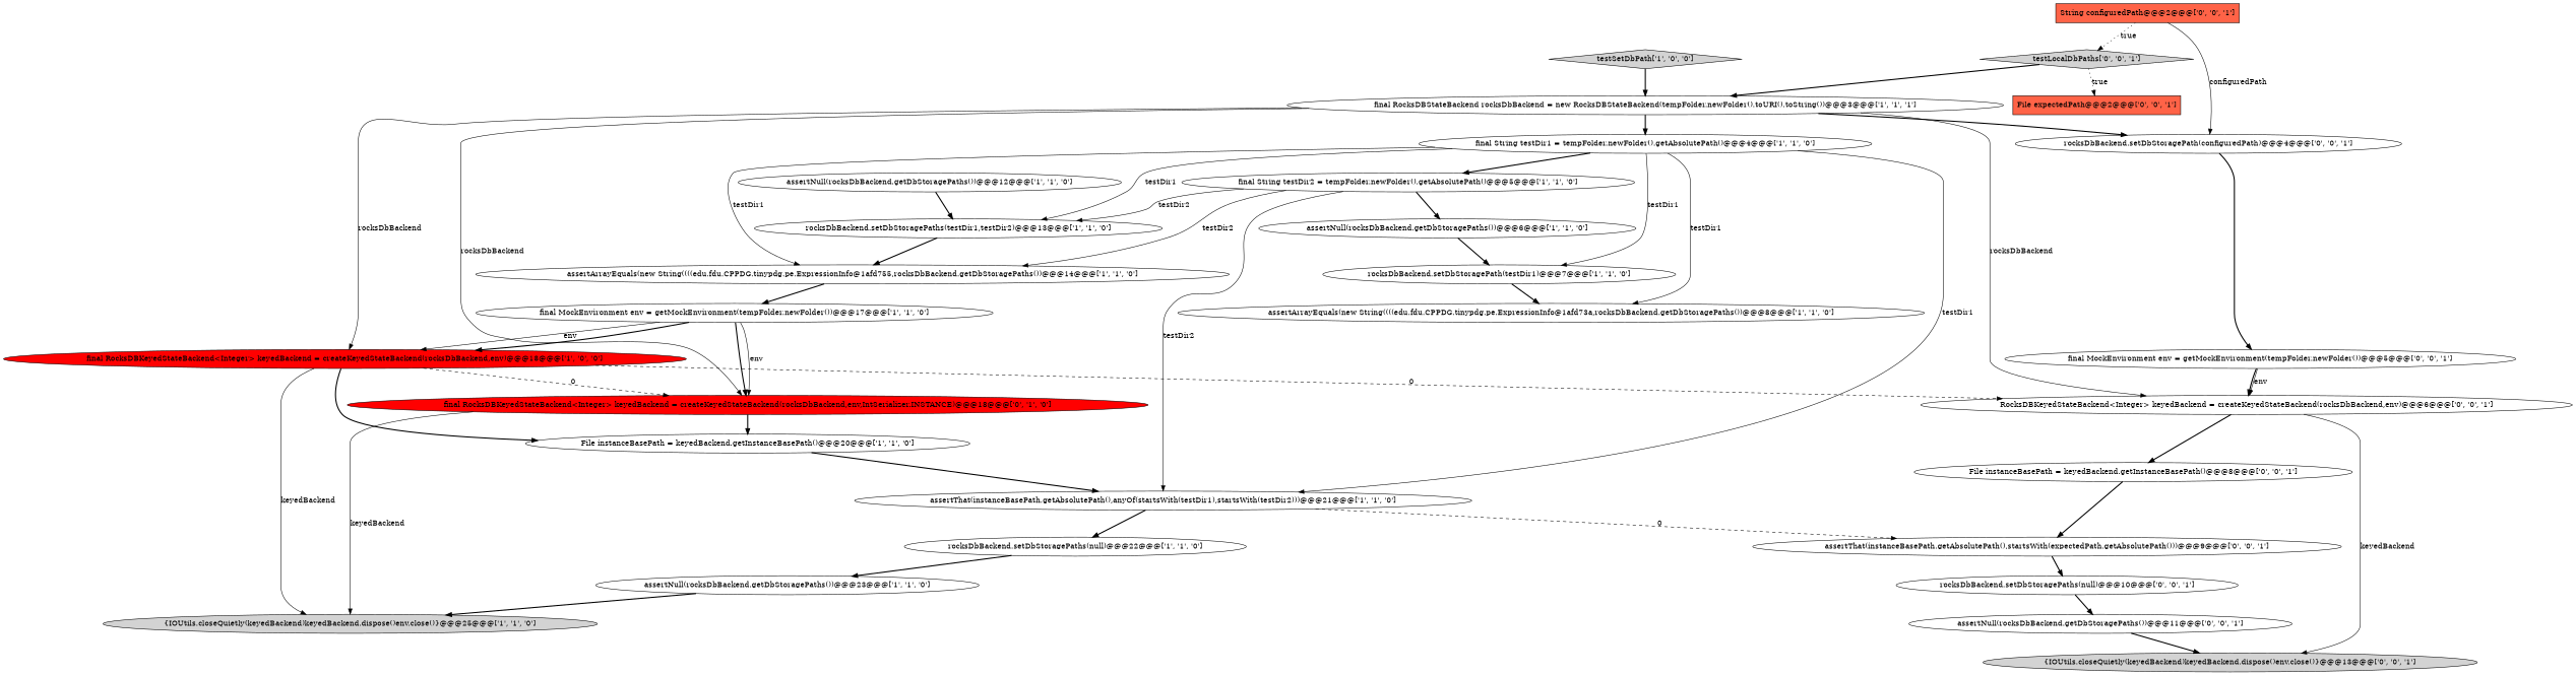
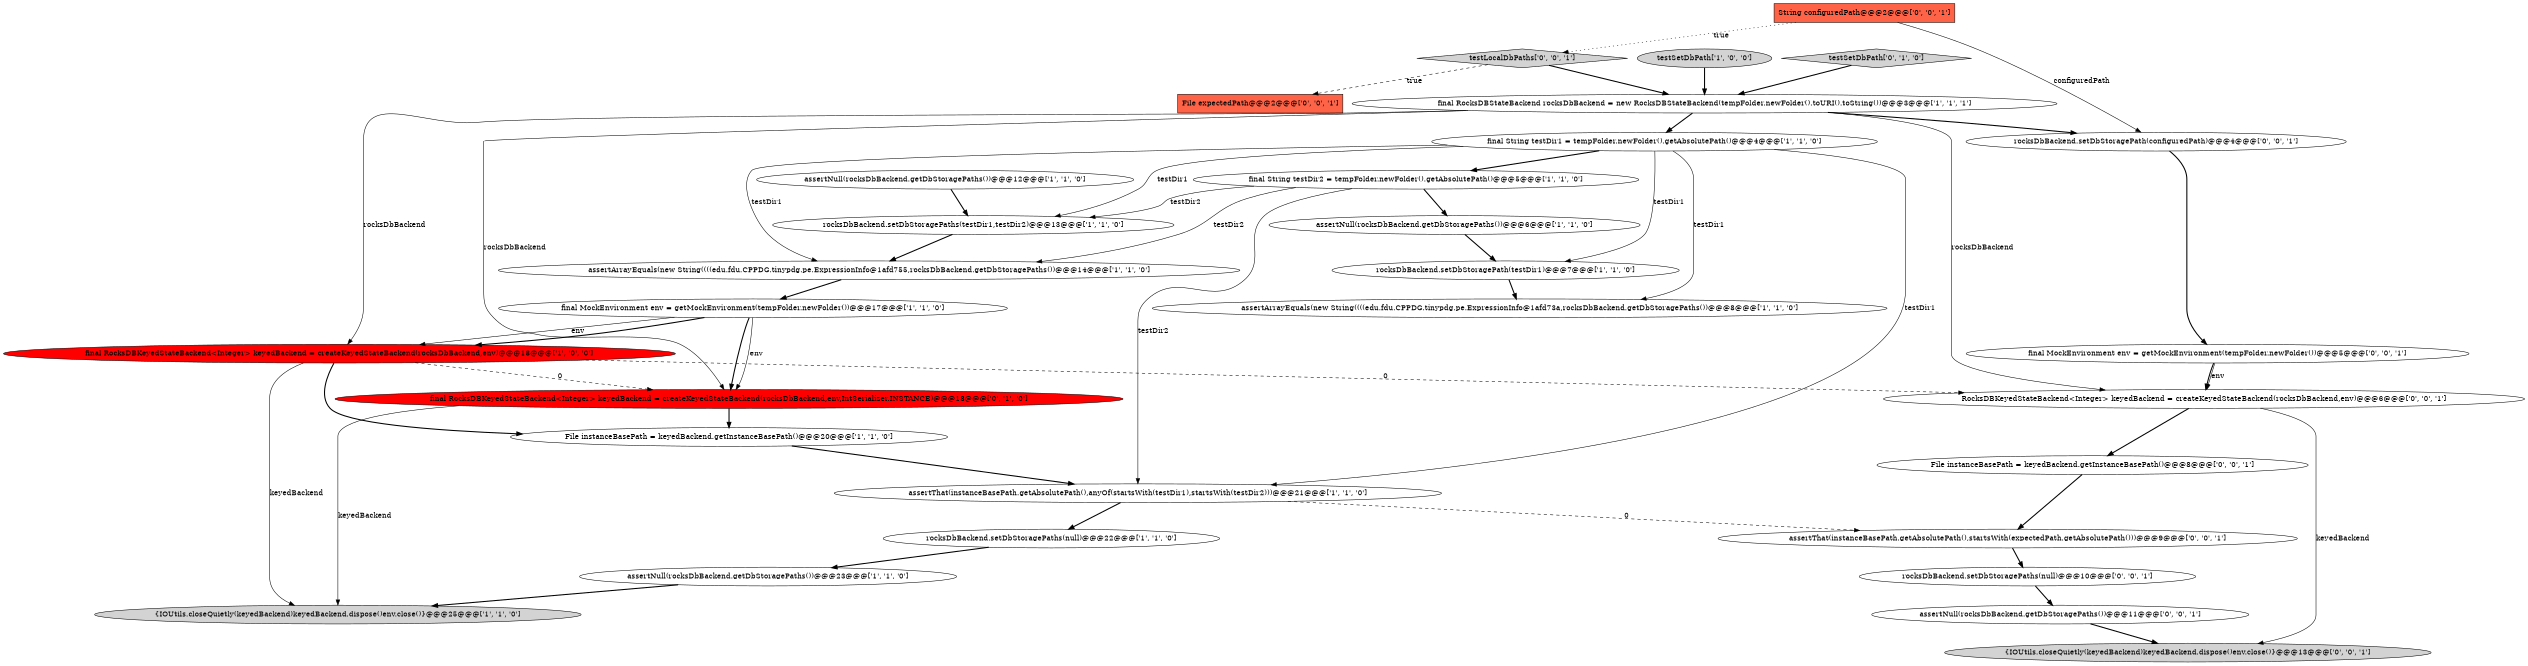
  digraph {
    node [fillcolor=white shape=ellipse style=filled]
    edge [style=bold]
    n1 [label="rocksDbBackend.setDbStoragePaths(null)@@@22@@@['1', '1', '0']"]
    n2 [label="assertNull(rocksDbBackend.getDbStoragePaths())@@@23@@@['1', '1', '0']"]
    n3 [fillcolor=lightgray label="{IOUtils.closeQuietly(keyedBackend)keyedBackend.dispose()env.close()}@@@25@@@['1', '1', '0']"]
    n4 [label="assertNull(rocksDbBackend.getDbStoragePaths())@@@12@@@['1', '1', '0']"]
    n5 [label="rocksDbBackend.setDbStoragePaths(testDir1,testDir2)@@@13@@@['1', '1', '0']"]
    n6 [label="assertArrayEquals(new String((((edu.fdu.CPPDG.tinypdg.pe.ExpressionInfo@1afd755,rocksDbBackend.getDbStoragePaths())@@@14@@@['1', '1', '0']"]
    n7 [label="RocksDBKeyedStateBackend<Integer> keyedBackend = createKeyedStateBackend(rocksDbBackend,env)@@@6@@@['0', '0', '1']"]
    n8 [fillcolor=lightgray label="{IOUtils.closeQuietly(keyedBackend)keyedBackend.dispose()env.close()}@@@13@@@['0', '0', '1']"]
    n9 [label="File instanceBasePath = keyedBackend.getInstanceBasePath()@@@8@@@['0', '0', '1']"]
    n10 [label="assertThat(instanceBasePath.getAbsolutePath(),startsWith(expectedPath.getAbsolutePath()))@@@9@@@['0', '0', '1']"]
    n11 [fillcolor=tomato label="File expectedPath@@@2@@@['0', '0', '1']" shape=box]
    n12 [label="assertThat(instanceBasePath.getAbsolutePath(),anyOf(startsWith(testDir1),startsWith(testDir2)))@@@21@@@['1', '1', '0']"]
    n13 [label="rocksDbBackend.setDbStoragePaths(null)@@@10@@@['0', '0', '1']"]
    n14 [fillcolor=lightgray label="testLocalDbPaths['0', '0', '1']" shape=diamond]
    n15 [label="final RocksDBStateBackend rocksDbBackend = new RocksDBStateBackend(tempFolder.newFolder().toURI().toString())@@@3@@@['1', '1', '1']"]
    n16 [fillcolor=tomato label="String configuredPath@@@2@@@['0', '0', '1']" shape=box]
    n17 [label="rocksDbBackend.setDbStoragePath(configuredPath)@@@4@@@['0', '0', '1']"]
    n18 [fillcolor=red label="final RocksDBKeyedStateBackend<Integer> keyedBackend = createKeyedStateBackend(rocksDbBackend,env)@@@18@@@['1', '0', '0']"]
    n19 [fillcolor=red label="final RocksDBKeyedStateBackend<Integer> keyedBackend = createKeyedStateBackend(rocksDbBackend,env,IntSerializer.INSTANCE)@@@18@@@['0', '1', '0']"]
    n20 [label="final String testDir1 = tempFolder.newFolder().getAbsolutePath()@@@4@@@['1', '1', '0']"]
    n21 [label="final String testDir2 = tempFolder.newFolder().getAbsolutePath()@@@5@@@['1', '1', '0']"]
    n22 [label="assertNull(rocksDbBackend.getDbStoragePaths())@@@6@@@['1', '1', '0']"]
    n23 [label="rocksDbBackend.setDbStoragePath(testDir1)@@@7@@@['1', '1', '0']"]
    n24 [label="final MockEnvironment env = getMockEnvironment(tempFolder.newFolder())@@@17@@@['1', '1', '0']"]
    n25 [label="File instanceBasePath = keyedBackend.getInstanceBasePath()@@@20@@@['1', '1', '0']"]
    n26 [label="assertArrayEquals(new String((((edu.fdu.CPPDG.tinypdg.pe.ExpressionInfo@1afd73a,rocksDbBackend.getDbStoragePaths())@@@8@@@['1', '1', '0']"]
    n27 [label="assertNull(rocksDbBackend.getDbStoragePaths())@@@11@@@['0', '0', '1']"]
    n28 [label="final MockEnvironment env = getMockEnvironment(tempFolder.newFolder())@@@5@@@['0', '0', '1']"]
-   n30 [fillcolor=lightgray label="testSetDbPath['1', '0', '0']" shape=diamond]
+   n29 [fillcolor=lightgray label="testSetDbPath['0', '1', '0']" shape=diamond]
+   n30 [fillcolor=lightgray label="testSetDbPath['1', '0', '0']"]
    n1 -> n2
    n2 -> n3
    n4 -> n5
    n5 -> n6
    n6 -> n24
    n7 -> n8 [label=keyedBackend style=solid]
    n7 -> n9
    n9 -> n10
    n10 -> n13
    n12 -> n1
    n12 -> n10 [label=0 style=dashed]
    n13 -> n27
-   n14 -> n11 [label=true style=dotted]
+   n14 -> n11 [label=true style=dashed]
    n14 -> n15
    n15 -> n7 [label=rocksDbBackend style=solid]
    n15 -> n17
    n15 -> n18 [label=rocksDbBackend style=solid]
    n15 -> n19 [label=rocksDbBackend style=solid]
    n15 -> n20
    n16 -> n14 [label=true style=dotted]
    n16 -> n17 [label=configuredPath style=solid]
    n17 -> n28
    n18 -> n3 [label=keyedBackend style=solid]
    n18 -> n7 [label=0 style=dashed]
    n18 -> n19 [label=0 style=dashed]
    n18 -> n25
    n19 -> n3 [label=keyedBackend style=solid]
    n19 -> n25
    n20 -> n5 [label=testDir1 style=solid]
    n20 -> n6 [label=testDir1 style=solid]
    n20 -> n12 [label=testDir1 style=solid]
    n20 -> n21
    n20 -> n23 [label=testDir1 style=solid]
    n20 -> n26 [label=testDir1 style=solid]
    n21 -> n5 [label=testDir2 style=solid]
    n21 -> n6 [label=testDir2 style=solid]
    n21 -> n12 [label=testDir2 style=solid]
    n21 -> n22
    n22 -> n23
    n23 -> n26
    n24 -> n18 [label=env style=solid]
    n24 -> n18
    n24 -> n19
    n24 -> n19 [label=env style=solid]
    n25 -> n12
    n27 -> n8
    n28 -> n7
    n28 -> n7 [label=env style=solid]
+   n29 -> n15
    n30 -> n15
  }
